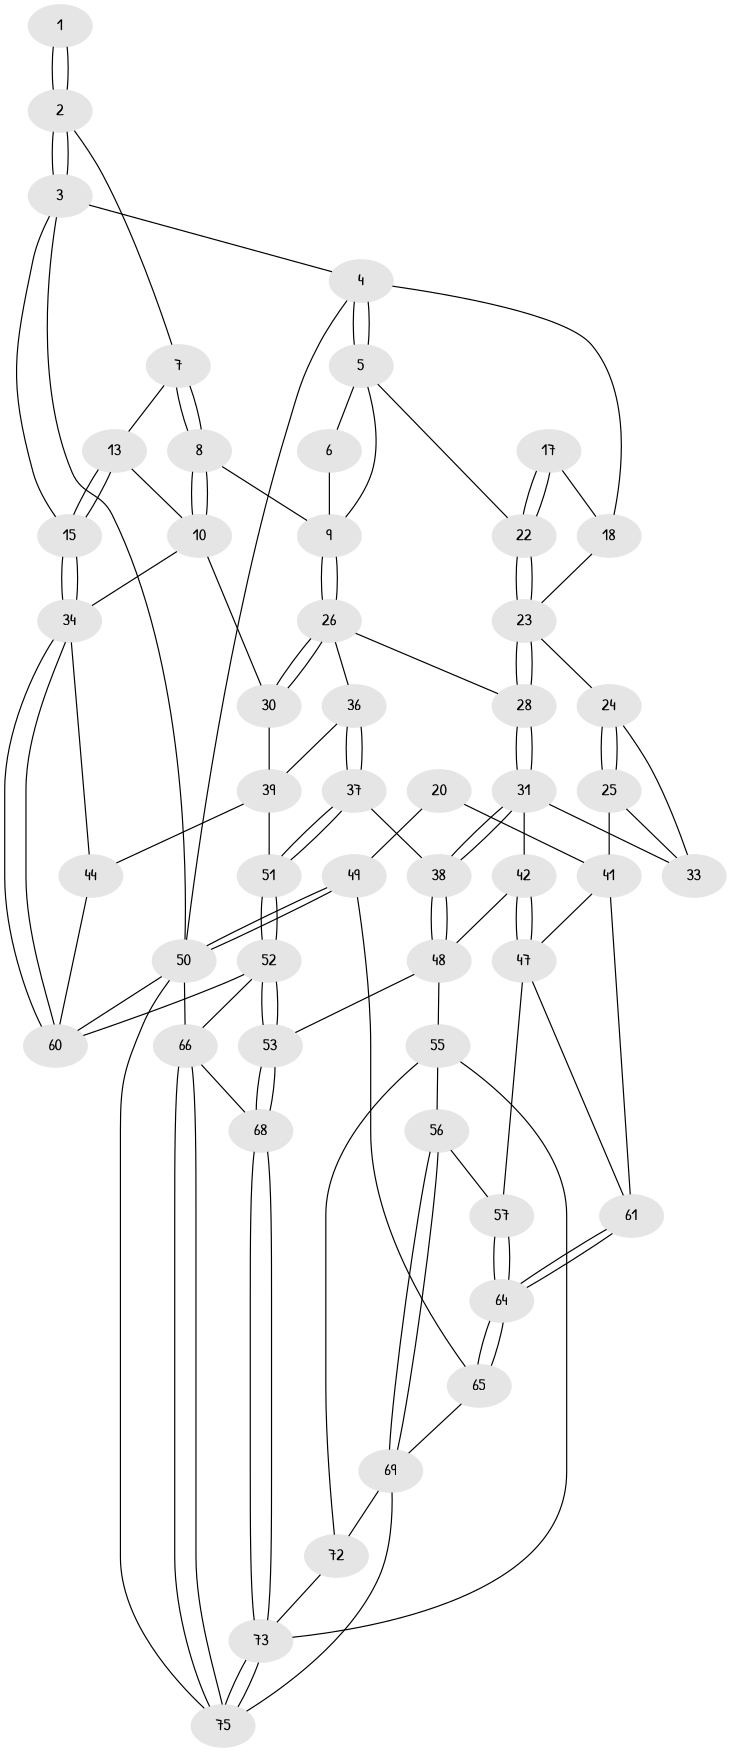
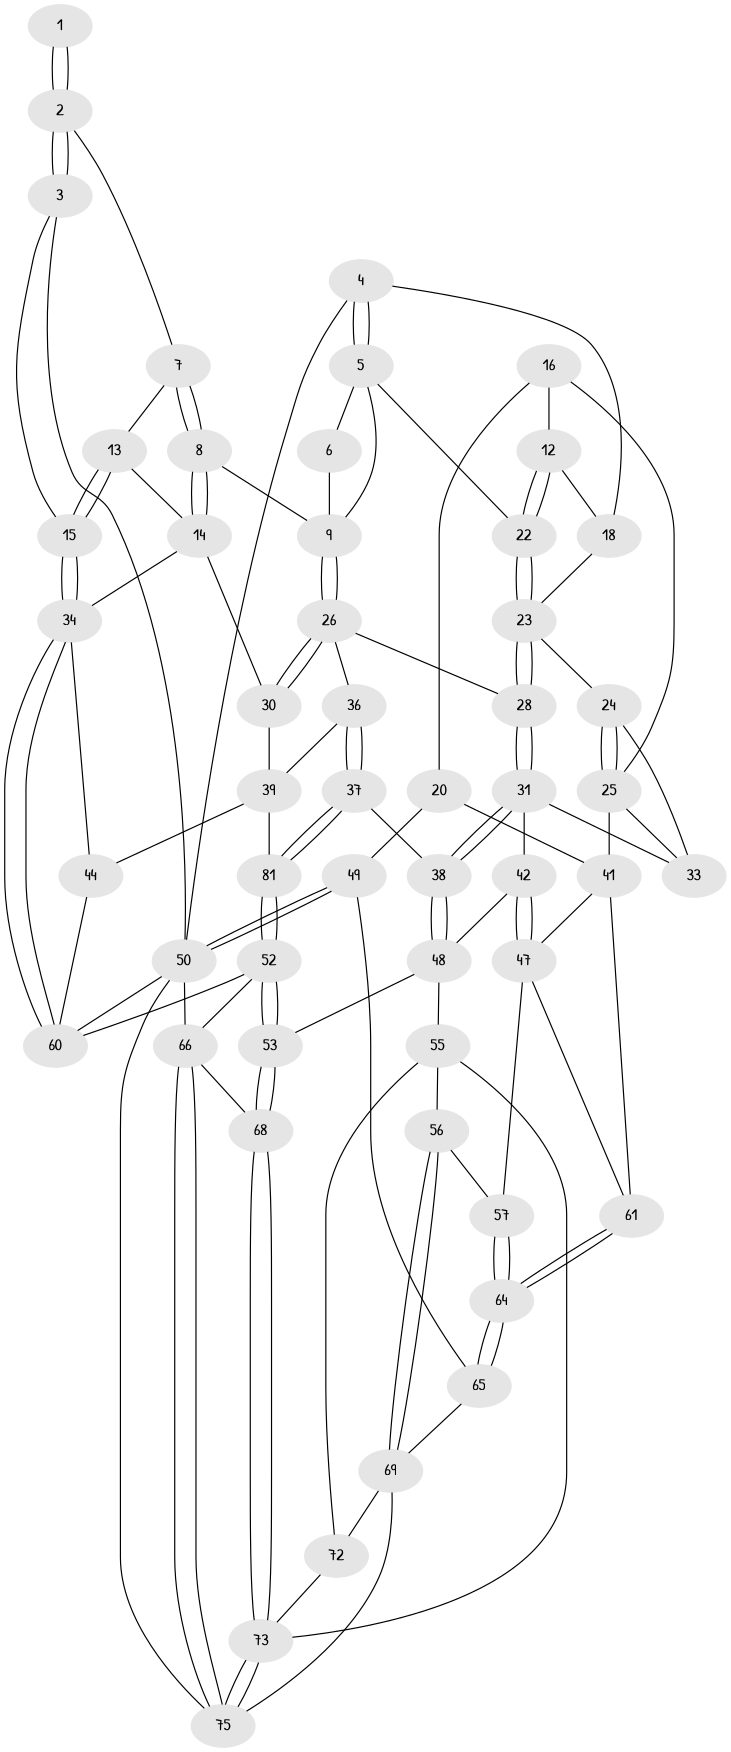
  graph {
    fontname="Patrick Hand"
    node [color=gray90 fontname="Patrick Hand" style=filled]
    edge [fontname="Patrick Hand"]
    1
    2
    7 [super="+12"]
    3
    8
    13
    4
    15
    50 [super="+59"]
    5 [super="+11"]
    18 [super="+21"]
    34 [super="+35"]
    60 [super="+62"]
    66 [super="+67"]
    75 [super="+76"]
    6
    9 [super="+10"]
    22
    23
    26 [super="+27"]
-   14 [super="+29" label=10]
+   14 [super="+29"]
    30
    28
    36
    39 [super="+45"]
    44
-   17
+   16 [super="+19"]
+   17 [label=12]
    20 [super="+43"]
    25 [super="+40"]
    41 [super="+42"]
    49
    33
    47 [super="+58"]
    61
    65
    24
    31 [super="+32"]
    37
    38
    n41 [label=42]
-   51
+   51 [label=81]
    48 [super="+54"]
    52 [super="+63"]
    53
    55 [super="+71"]
    57
    64
    68
    56
    72
    73 [super="+74"]
    69 [super="+70"]
    1 -- 2
    1 -- 2
    2 -- 7
    2 -- 3
    2 -- 3
    7 -- 8
    7 -- 8
    7 -- 13
-   3 -- 4
    3 -- 15
    3 -- 50
    8 -- 9
    8 -- 14
    8 -- 14
    13 -- 15
    13 -- 15
    13 -- 14
    4 -- 50
    4 -- 5
    4 -- 5
    4 -- 18
    15 -- 34
    15 -- 34
    50 -- 60
    50 -- 66
    50 -- 75
    5 -- 6
    5 -- 9
    5 -- 22
    18 -- 23
    34 -- 60
    34 -- 60
    34 -- 44
    66 -- 75
    66 -- 75
    66 -- 68
    6 -- 9
    9 -- 26
    9 -- 26
    22 -- 23
    22 -- 23
    23 -- 28
    23 -- 28
    23 -- 24
    26 -- 30
    26 -- 30
    26 -- 28
    26 -- 36
    14 -- 34
    14 -- 30
    30 -- 39
    28 -- 31
    28 -- 31
    36 -- 39
    36 -- 37
    36 -- 37
    39 -- 44
    39 -- 51
    44 -- 60
+   16 -- 17
+   16 -- 20
+   16 -- 25
    17 -- 18
    17 -- 22
    17 -- 22
    20 -- 41
    20 -- 49
    25 -- 41
    25 -- 33
    41 -- 47
    41 -- 61
    49 -- 50
    49 -- 50
    49 -- 65
    47 -- 61
    47 -- 57
    61 -- 64
    61 -- 64
    65 -- 69
    24 -- 25
    24 -- 25
    24 -- 33
    31 -- 33
    31 -- 38
    31 -- 38
    31 -- n41
    37 -- 38
    37 -- 51
    37 -- 51
    38 -- 48
    38 -- 48
    n41 -- 47
    n41 -- 47
    n41 -- 48
    51 -- 52
    51 -- 52
    48 -- 53
    48 -- 55
    52 -- 60
    52 -- 66
    52 -- 53
    52 -- 53
    53 -- 68
    53 -- 68
    55 -- 56
    55 -- 72
    55 -- 73
    57 -- 64
    57 -- 64
    64 -- 65
    64 -- 65
    68 -- 73
    68 -- 73
    56 -- 57
    56 -- 69
    56 -- 69
    72 -- 73
    73 -- 75
    73 -- 75
    69 -- 75
    69 -- 72
  }
